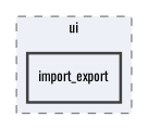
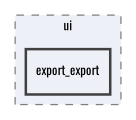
  digraph {
    compound=true
    fontname=Oswald
-   n1 [color=grey25 fillcolor="#edf0f7" fontname=Oswald fontsize=10 label=import_export shape=box style="filled,bold,"]
+   n1 [color=grey25 fillcolor="#edf0f7" fontname=Oswald fontsize=10 label=export_export shape=box style="filled,bold,"]
    subgraph cluster_1 {
      bgcolor="#edf0f7"
      fontsize=10
      label=ui
      pencolor=grey50
      style="filled,dashed,"
      n1
    }
  }
